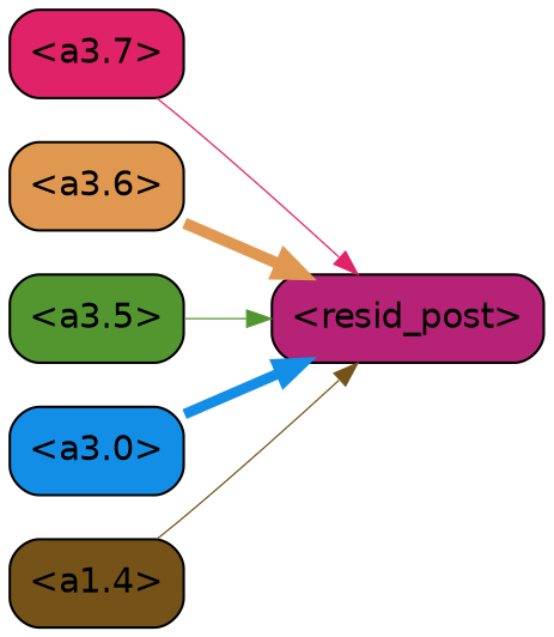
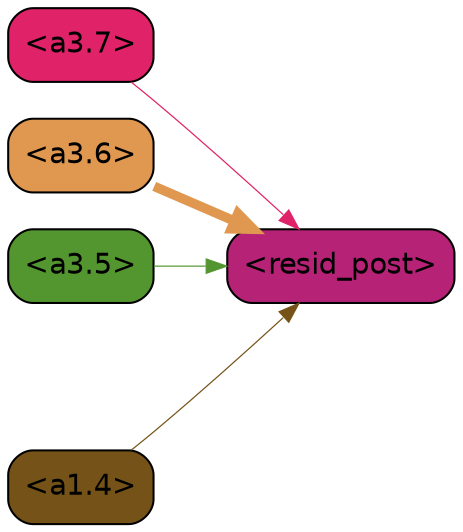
  strict digraph {
    rankdir=LR
    splines=true
    node [color=black fontname=Helvetica shape=box style="filled, rounded"]
    edge [penwidth=0.6]
    "<a3.7>" [fillcolor="#e02268"]
    "<resid_post>" [fillcolor="#b52276"]
    "<a3.6>" [fillcolor="#e09851"]
    "<a3.5>" [fillcolor="#539630"]
-   "<a3.0>" [fillcolor="#138ee7"]
    "<a1.4>" [fillcolor="#755318"]
    "<a3.7>" -> "<resid_post>" [color="#e02268"]
    "<a3.6>" -> "<resid_post>" [color="#e09851" penwidth=4.6696330308914185]
    "<a3.5>" -> "<resid_post>" [color="#539630"]
-   "<a3.0>" -> "<resid_post>" [color="#138ee7" penwidth=4.282557368278503]
    "<a1.4>" -> "<resid_post>" [color="#755318"]
  }
